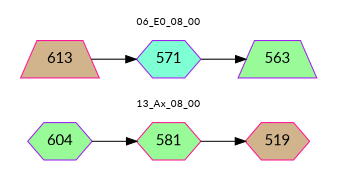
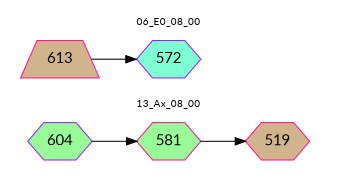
  digraph {
    fontname=Lato
    rankdir=LR
    node [color=deeppink fillcolor=palegreen fontname=Lato shape=hexagon style=filled]
    edge [color=black fontname=Lato]
    n1 [label=581]
    n2 [fillcolor=tan label=519]
    n3 [color=purple label=604]
-   n4 [color=purple fillcolor=aquamarine label=571]
-   n5 [color=purple label=563 shape=trapezium]
+   n4 [color=purple fillcolor=aquamarine label=572]
    n6 [fillcolor=tan label=613 shape=trapezium]
    subgraph cluster_1 {
      color=white
      fontsize=10
      label="13_Ax_08_00"
      n1
      n2
      n3
    }
    subgraph cluster_2 {
      color=white
      fontsize=10
      label="06_E0_08_00"
      n4
-     n5
      n6
    }
    n1 -> n2
    n3 -> n1
-   n4 -> n5
    n6 -> n4
  }
